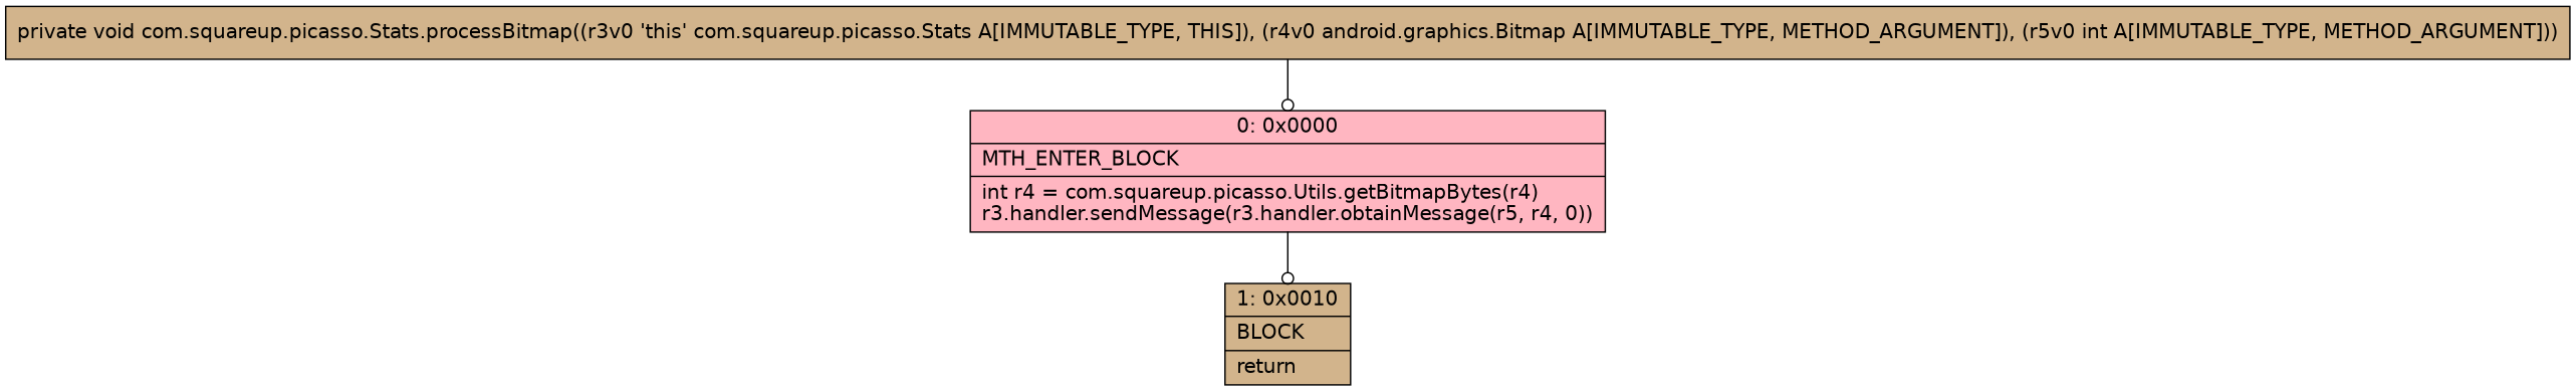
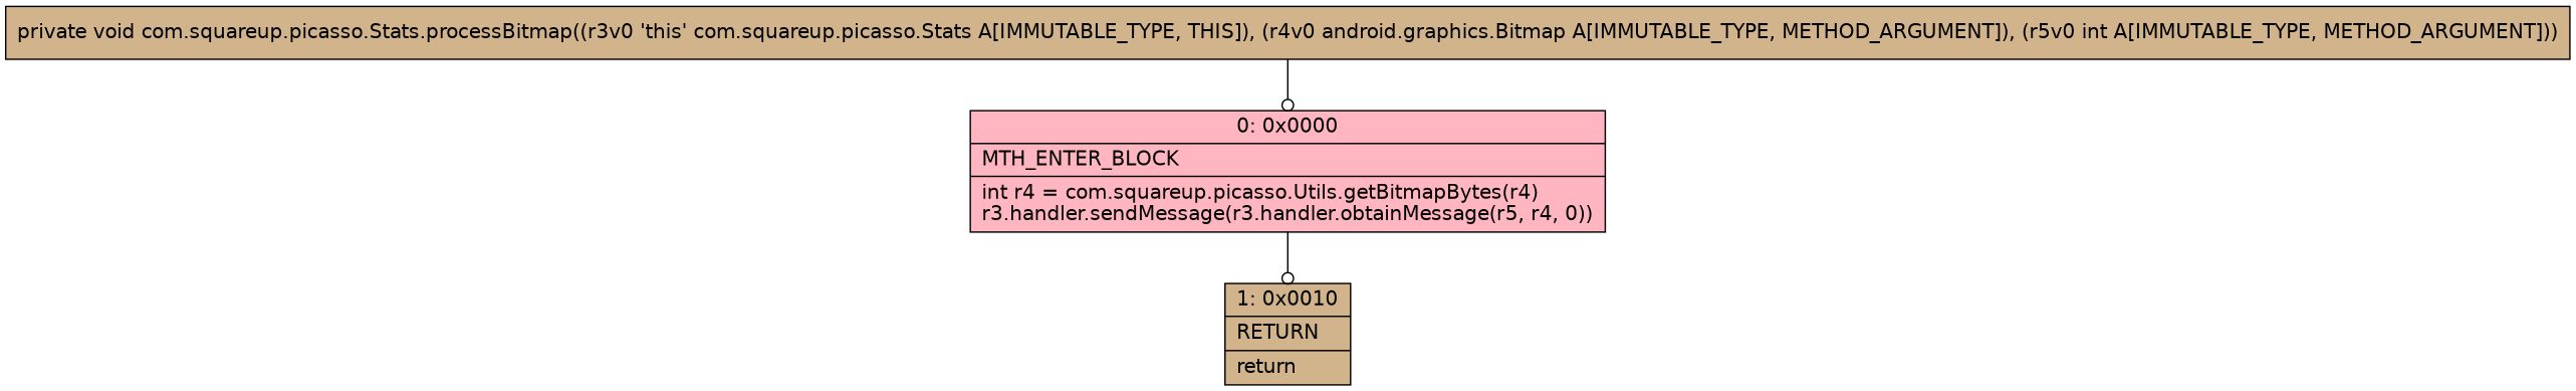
  digraph {
    fontname="DejaVu Sans"
    node [shape=record style=filled fillcolor=tan fontname="DejaVu Sans"]
    edge [arrowhead=odot fontname="DejaVu Sans"]
    n1 [label="{0\:\ 0x0000|MTH_ENTER_BLOCK\l|int r4 = com.squareup.picasso.Utils.getBitmapBytes(r4)\lr3.handler.sendMessage(r3.handler.obtainMessage(r5, r4, 0))\l}" fillcolor=lightpink]
-   n2 [label="{1\:\ 0x0010|BLOCK\l|return\l}"]
+   n2 [label="{1\:\ 0x0010|RETURN\l|return\l}"]
    n3 [label="{private void com.squareup.picasso.Stats.processBitmap((r3v0 'this' com.squareup.picasso.Stats A[IMMUTABLE_TYPE, THIS]), (r4v0 android.graphics.Bitmap A[IMMUTABLE_TYPE, METHOD_ARGUMENT]), (r5v0 int A[IMMUTABLE_TYPE, METHOD_ARGUMENT])) }"]
    n1 -> n2
    n3 -> n1
  }
